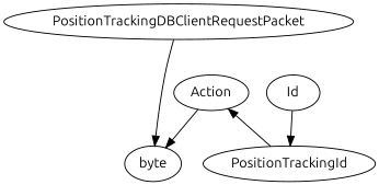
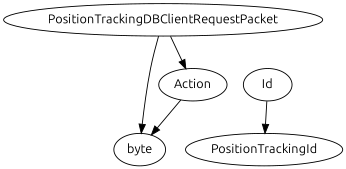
  digraph {
    fontname=Ubuntu
    rankdir=TB
    node [fontname=Ubuntu]
    edge [fontname=Ubuntu]
    n1 [label=byte]
    n2 [label=PositionTrackingId]
    n3 [label=PositionTrackingDBClientRequestPacket]
    n4 [label=Action]
    n5 [label=Id]
    subgraph sub_1 {
      rank=max
      n1
      n2
    }
    n3 -> n1
-   n2 -> n4
+   n3 -> n4
    n4 -> n1
    n5 -> n2
  }
